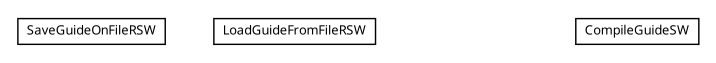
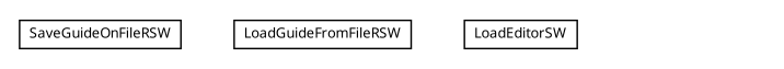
  digraph {
    nodesep=0.25
    ranksep=0.5
    node [fontcolor=black fontname="Trebuchet MS" fontsize=9.0 shape=plaintext]
    n1 [label=<<table title="se.cambio.cds.gdl.editor.controller.sw.SaveGuideOnFileRSW" border="0" cellborder="1" cellspacing="0" cellpadding="2" port="p" href="./SaveGuideOnFileRSW.html"> 		<tr><td><table border="0" cellspacing="0" cellpadding="1"> <tr><td align="center" balign="center"><font face="Trebuchet MS"> SaveGuideOnFileRSW </font></td></tr> 		</table></td></tr> 		</table>>]
    n2 [label=<<table title="se.cambio.cds.gdl.editor.controller.sw.LoadGuideFromFileRSW" border="0" cellborder="1" cellspacing="0" cellpadding="2" port="p" href="./LoadGuideFromFileRSW.html"> 		<tr><td><table border="0" cellspacing="0" cellpadding="1"> <tr><td align="center" balign="center"><font face="Trebuchet MS"> LoadGuideFromFileRSW </font></td></tr> 		</table></td></tr> 		</table>>]
-   n4 [label=<<table title="se.cambio.cds.gdl.editor.controller.sw.CompileGuideSW" border="0" cellborder="1" cellspacing="0" cellpadding="2" port="p" href="./CompileGuideSW.html"> 		<tr><td><table border="0" cellspacing="0" cellpadding="1"> <tr><td align="center" balign="center"><font face="Trebuchet MS"> CompileGuideSW </font></td></tr> 		</table></td></tr> 		</table>>]
+   n3 [label=<<table title="se.cambio.cds.gdl.editor.controller.sw.LoadEditorSW" border="0" cellborder="1" cellspacing="0" cellpadding="2" port="p" href="./LoadEditorSW.html"> 		<tr><td><table border="0" cellspacing="0" cellpadding="1"> <tr><td align="center" balign="center"><font face="Trebuchet MS"> LoadEditorSW </font></td></tr> 		</table></td></tr> 		</table>>]
  }
